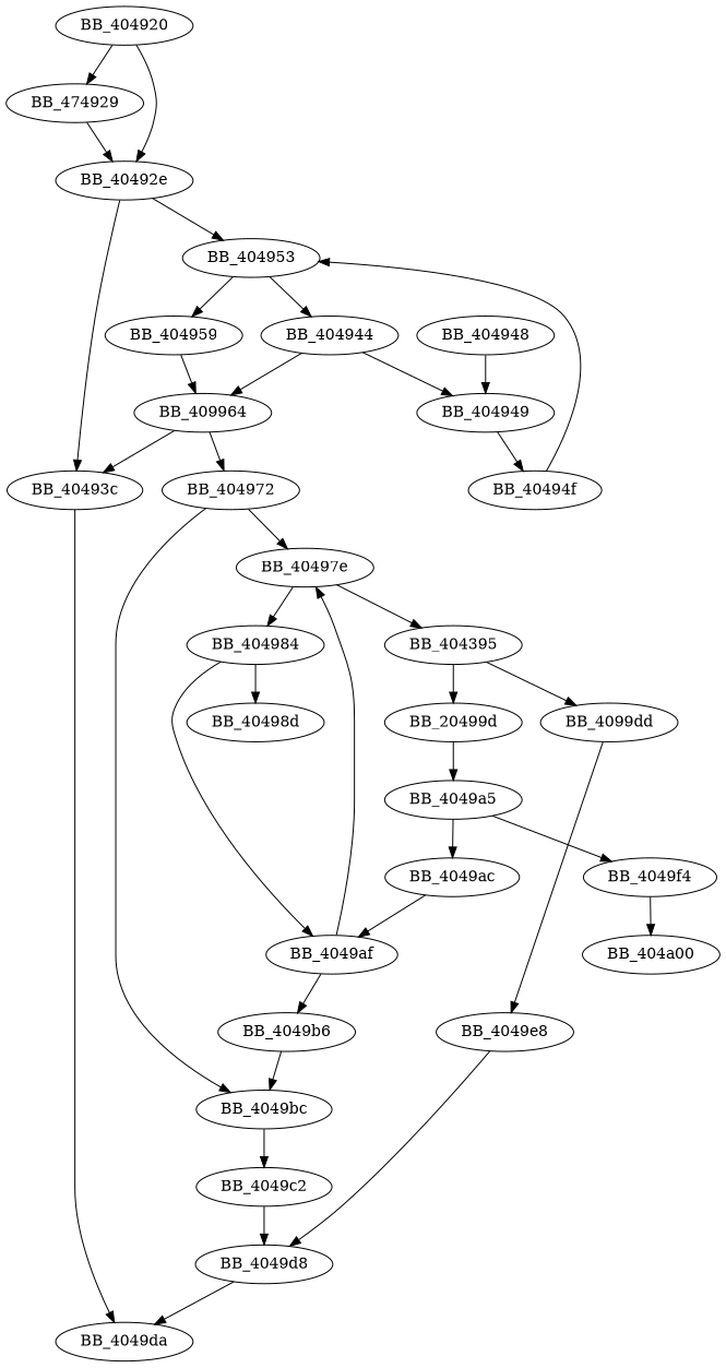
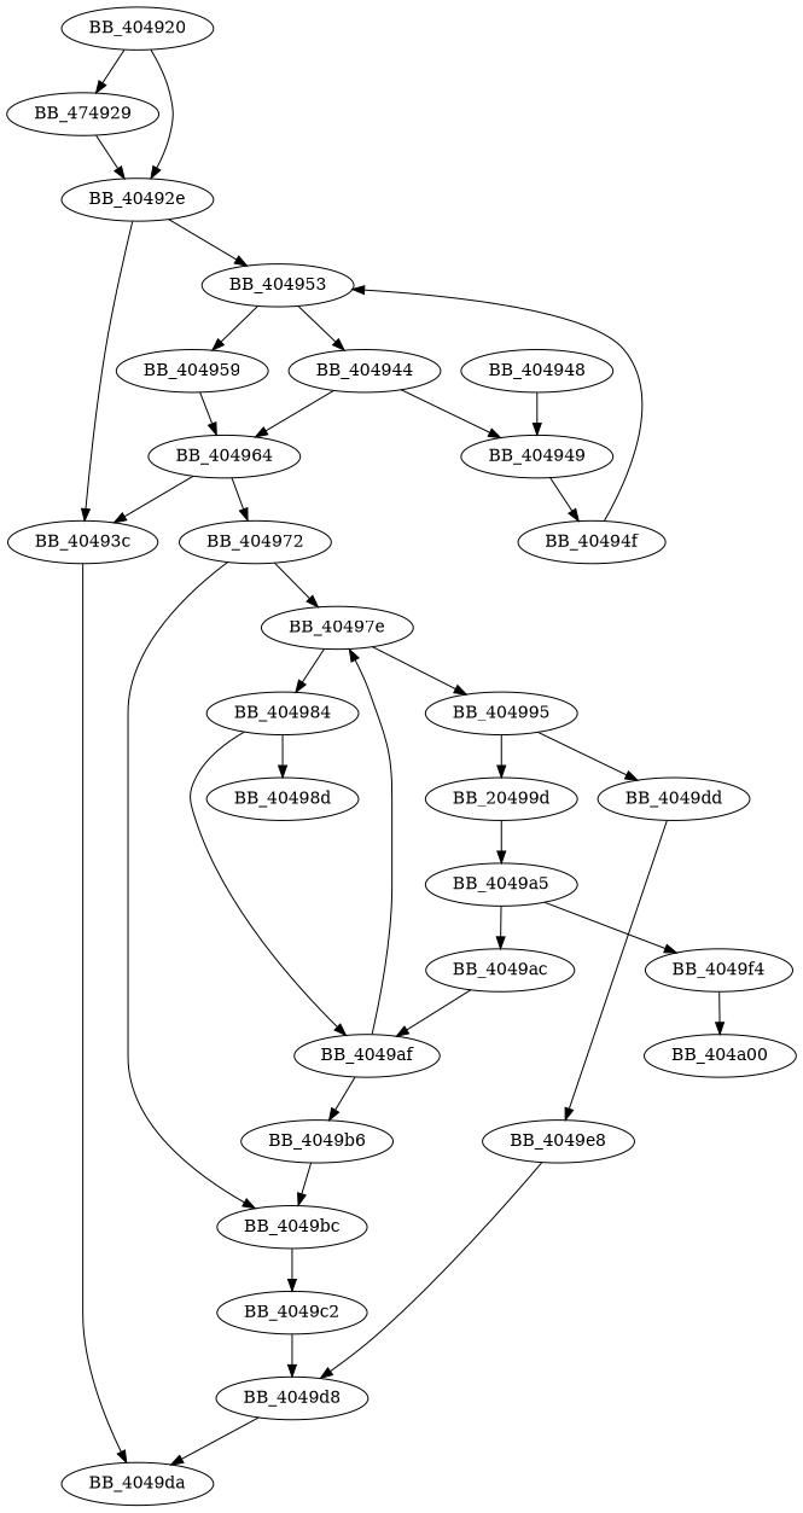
  digraph {
    n1 [label=BB_474929]
    BB_404920
    BB_40492e
    BB_40493c
    BB_404953
    BB_4049da
    BB_404944
    BB_404959
    BB_404949
-   BB_404964 [label=BB_409964]
+   BB_404964
    BB_404948
    BB_40494f
    BB_404972
    BB_40497e
    BB_4049bc
    BB_404984
-   BB_404995 [label=BB_404395]
+   BB_404995
    BB_4049c2
    BB_40498d
    BB_4049af
    BB_4049d8
    BB_4049b6
    n23 [label=BB_20499d]
-   BB_4049dd [label=BB_4099dd]
+   BB_4049dd
    BB_4049a5
    BB_4049e8
    BB_4049ac
    BB_4049f4
    BB_404a00
    n1 -> BB_40492e
    BB_404920 -> n1
    BB_404920 -> BB_40492e
    BB_40492e -> BB_40493c
    BB_40492e -> BB_404953
    BB_40493c -> BB_4049da
    BB_404953 -> BB_404944
    BB_404953 -> BB_404959
    BB_404944 -> BB_404949
    BB_404944 -> BB_404964
    BB_404959 -> BB_404964
    BB_404949 -> BB_40494f
    BB_404964 -> BB_40493c
    BB_404964 -> BB_404972
    BB_404948 -> BB_404949
    BB_40494f -> BB_404953
    BB_404972 -> BB_40497e
    BB_404972 -> BB_4049bc
    BB_40497e -> BB_404984
    BB_40497e -> BB_404995
    BB_4049bc -> BB_4049c2
    BB_404984 -> BB_40498d
    BB_404984 -> BB_4049af
    BB_404995 -> n23
    BB_404995 -> BB_4049dd
    BB_4049c2 -> BB_4049d8
    BB_4049af -> BB_40497e
    BB_4049af -> BB_4049b6
    BB_4049d8 -> BB_4049da
    BB_4049b6 -> BB_4049bc
    n23 -> BB_4049a5
    BB_4049dd -> BB_4049e8
    BB_4049a5 -> BB_4049ac
    BB_4049a5 -> BB_4049f4
    BB_4049e8 -> BB_4049d8
    BB_4049ac -> BB_4049af
    BB_4049f4 -> BB_404a00
  }
